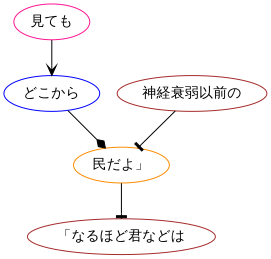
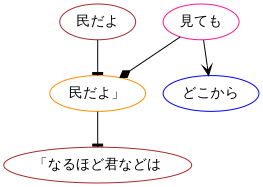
  digraph {
    node [color=brown]
    edge [arrowhead=tee]
    n1 [label="「なるほど君などは"]
    n2 [color=darkorange label="民だよ」"]
    n3 [color=blue label="どこから"]
    n4 [color=deeppink label="見ても"]
-   n5 [label="神経衰弱以前の"]
+   n5 [label="民だよ"]
    n2 -> n1
-   n3 -> n2 [arrowhead=diamond]
+   n4 -> n2 [arrowhead=diamond]
    n4 -> n3 [arrowhead=vee]
    n5 -> n2
  }
